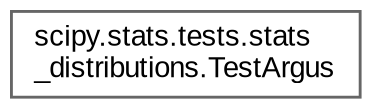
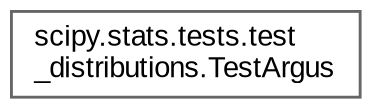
  digraph {
    rankdir=LR
    fontname="Liberation Sans"
-   n1 [color=grey40 fillcolor=white fontname="Liberation Sans" fontsize=10 height=0.2 label="scipy.stats.tests.stats\l_distributions.TestArgus" shape=box style=filled width=0.4]
+   n1 [color=grey40 fillcolor=white fontname="Liberation Sans" fontsize=10 height=0.2 label="scipy.stats.tests.test\l_distributions.TestArgus" shape=box style=filled width=0.4]
  }
